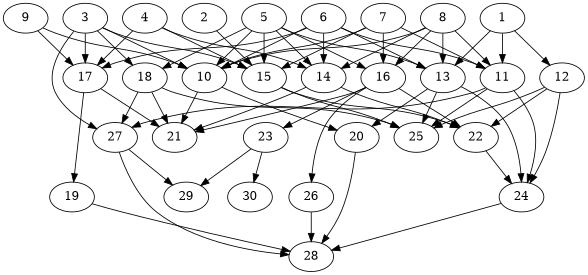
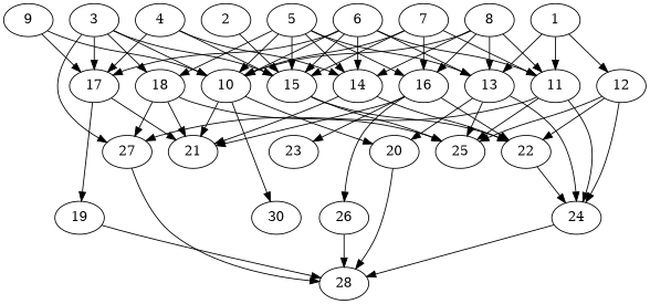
  digraph {
    node [alpha=0.01]
    1 [alpha=0.00 expect_size=34669568]
    11 [alpha=0.15 expect_size=18854912]
    12 [alpha=0.11 expect_size=19449856]
    13 [alpha=0.03 expect_size=22492160]
    24 [alpha=0.15 expect_size=33014784]
    25 [alpha=0.04 expect_size=45817856]
    27 [alpha=0.03 expect_size=23715840]
    22 [alpha=0.09 expect_size=46940160]
    20 [alpha=0.20 expect_size=35459072]
    28 [alpha=0.16 expect_size=33281024]
-   29 [alpha=0.12 expect_size=51164160]
    2 [expect_size=17040384]
    15 [alpha=0.13 expect_size=26638336]
    3 [alpha=0.11 expect_size=52094976]
    10 [alpha=0.10 expect_size=35397632]
    17 [alpha=0.04 expect_size=11919360]
    18 [alpha=0.08 expect_size=31969280]
    21 [alpha=0.02 expect_size=11418624]
    19 [alpha=0.10 expect_size=33423360]
    4 [alpha=0.11 expect_size=36000768]
    14 [alpha=0.05 expect_size=48897024]
    5 [alpha=0.13 expect_size=24803328]
    16 [alpha=0.18 expect_size=10079232]
    23 [alpha=0.15 expect_size=25653248]
    26 [alpha=0.17 expect_size=28633088]
    30 [alpha=0.00 expect_size=27526144]
    6 [expect_size=17397760]
    7 [alpha=0.08 expect_size=36272128]
    8 [expect_size=18611200]
    9 [expect_size=14090240]
    1 -> 11
    1 -> 12
    1 -> 13
    11 -> 24
    11 -> 25
    11 -> 27
    12 -> 24
    12 -> 25
    12 -> 22
    13 -> 24
    13 -> 25
    13 -> 20
    24 -> 28
    27 -> 28
-   27 -> 29
    22 -> 24
    20 -> 28
    2 -> 15
    15 -> 25
    15 -> 22
    3 -> 27
    3 -> 15
    3 -> 10
    3 -> 17
    3 -> 18
    10 -> 20
    10 -> 21
    17 -> 21
    17 -> 19
    18 -> 25
    18 -> 27
    18 -> 21
    19 -> 28
    4 -> 15
    4 -> 17
    4 -> 14
    14 -> 22
    14 -> 21
    5 -> 13
    5 -> 15
    5 -> 10
    5 -> 18
    5 -> 14
    5 -> 16
    16 -> 22
    16 -> 21
    16 -> 23
    16 -> 26
-   23 -> 29
-   23 -> 30
+   10 -> 30
    26 -> 28
    6 -> 11
    6 -> 13
+   6 -> 15
    6 -> 10
    6 -> 17
    6 -> 14
    7 -> 11
    7 -> 15
    7 -> 10
    7 -> 16
    8 -> 11
    8 -> 13
    8 -> 10
    8 -> 14
    8 -> 16
    9 -> 10
    9 -> 17
  }
